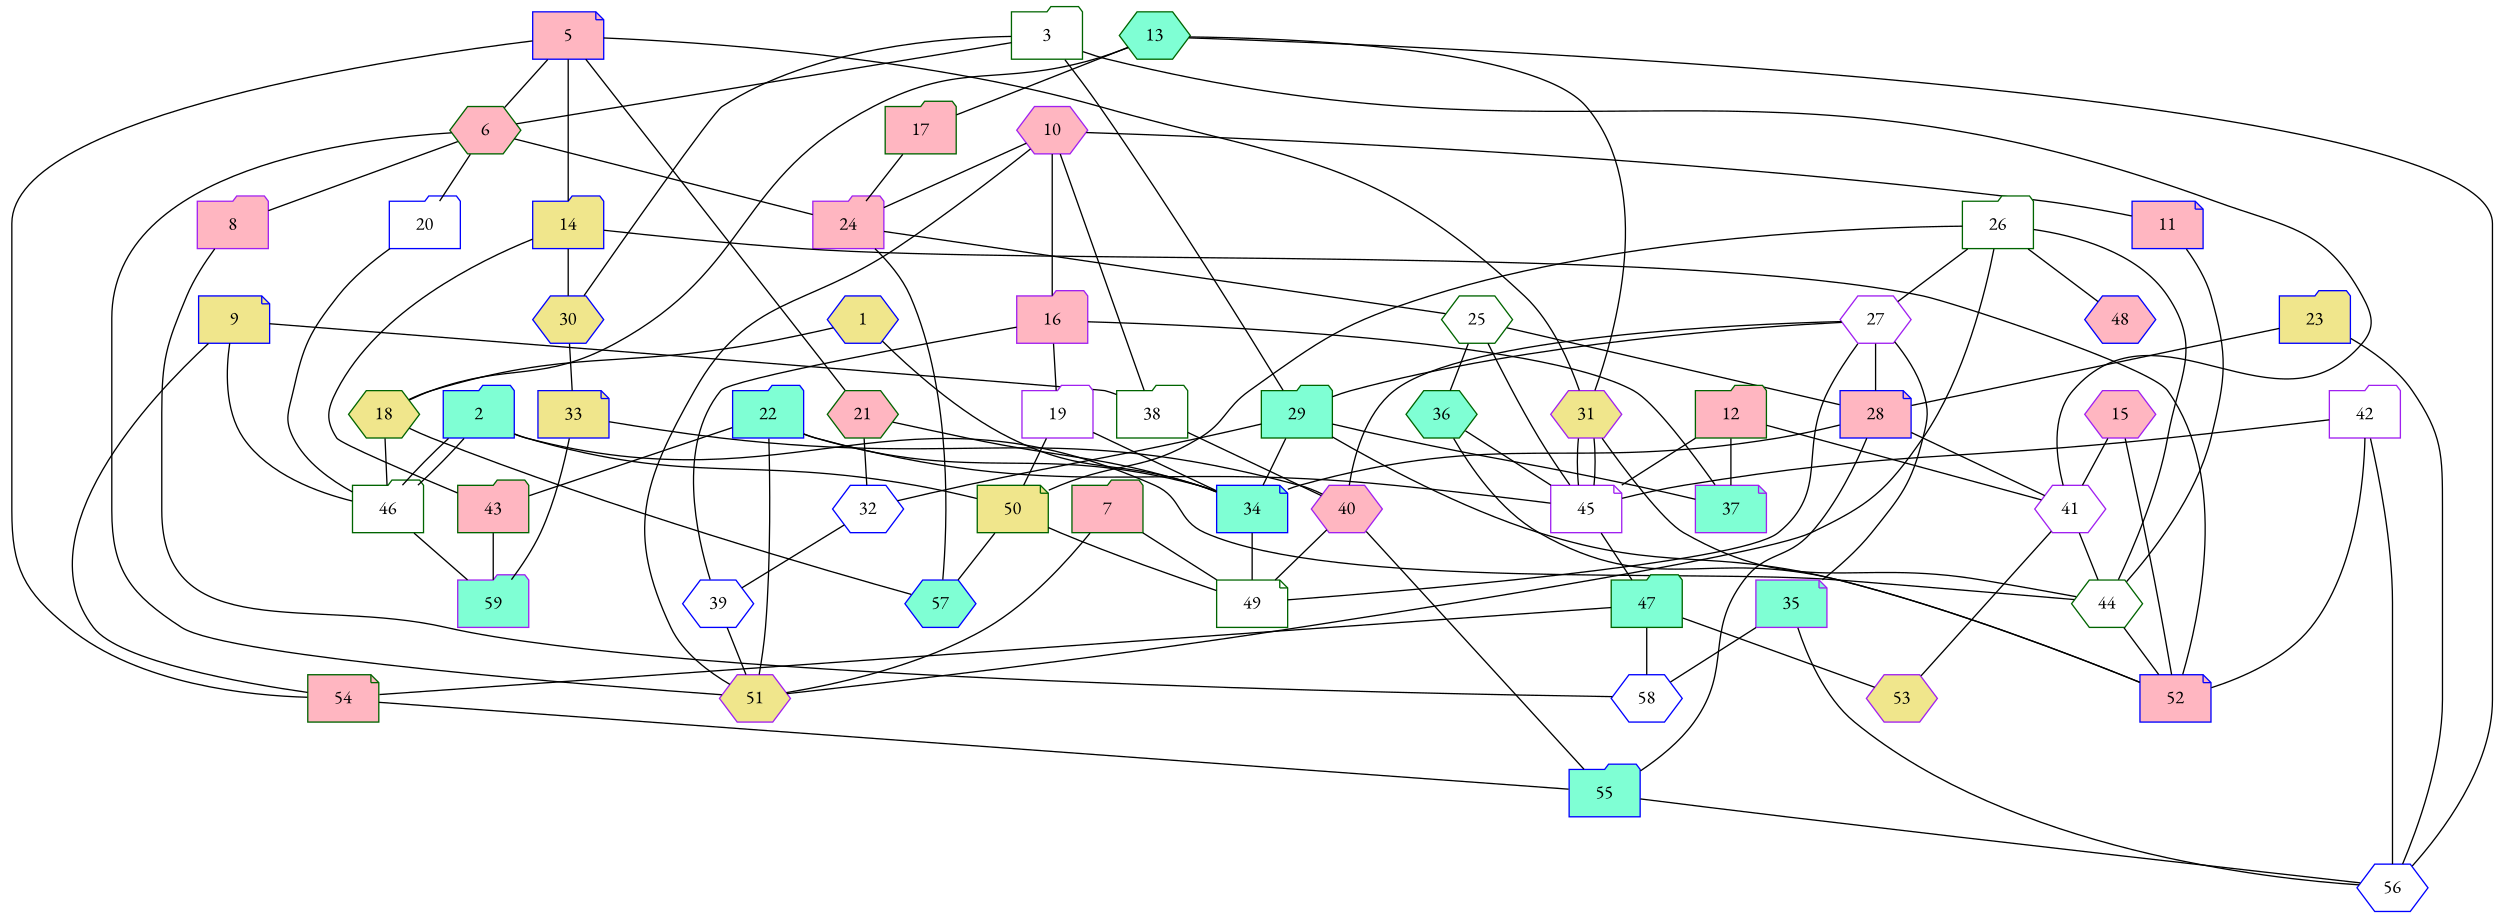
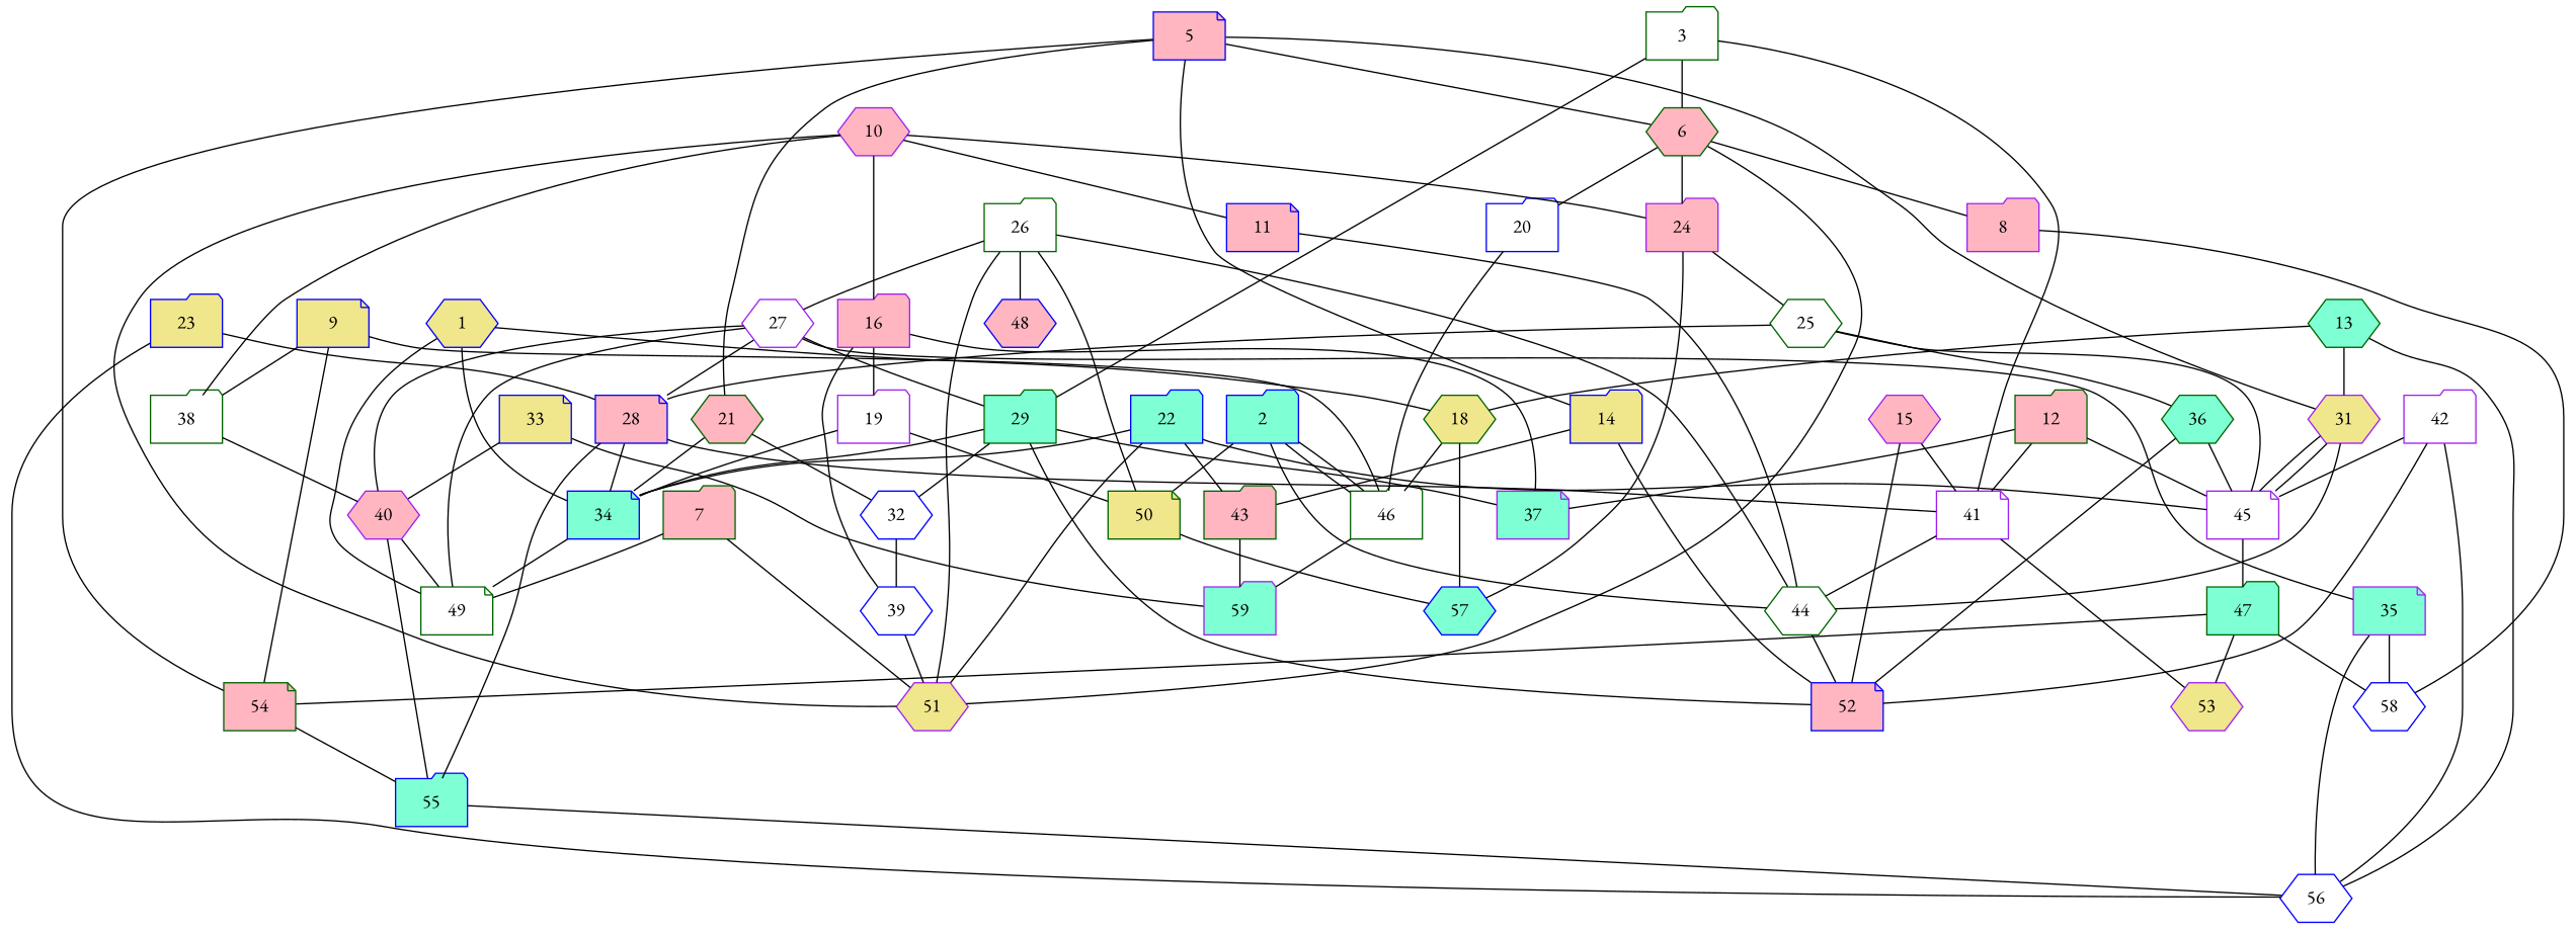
  graph {
    fontname="EB Garamond"
    node [color=blue fillcolor=lightpink fontname="EB Garamond" shape=hexagon style=filled]
    edge [fontname="EB Garamond"]
    1 [fillcolor=khaki]
    18 [color=darkgreen fillcolor=khaki]
    34 [fillcolor=aquamarine shape=note]
    49 [color=darkgreen fillcolor=white shape=note]
    46 [color=darkgreen fillcolor=white shape=folder]
    57 [fillcolor=aquamarine]
    2 [fillcolor=aquamarine shape=folder]
    44 [color=darkgreen fillcolor=white]
    50 [color=darkgreen fillcolor=khaki shape=note]
    52 [shape=note]
    59 [color=purple fillcolor=aquamarine shape=folder]
    3 [color=darkgreen fillcolor=white shape=folder]
    6 [color=darkgreen]
    29 [color=darkgreen fillcolor=aquamarine shape=folder]
-   30 [fillcolor=khaki]
-   41 [color=purple fillcolor=white]
+   41 [color=purple fillcolor=white shape=note]
    8 [color=purple shape=folder]
    20 [fillcolor=white shape=folder]
    24 [color=purple shape=folder]
    51 [color=purple fillcolor=khaki]
    37 [color=purple fillcolor=aquamarine shape=note]
    32 [fillcolor=white]
    33 [fillcolor=khaki shape=note]
    53 [color=purple fillcolor=khaki]
    15 [color=purple]
    43 [color=darkgreen shape=folder]
    48
    5 [shape=note]
    14 [fillcolor=khaki shape=folder]
    21 [color=darkgreen]
    31 [color=purple fillcolor=khaki]
    54 [color=darkgreen shape=note]
    45 [color=purple fillcolor=white shape=note]
    55 [fillcolor=aquamarine shape=folder]
    58 [fillcolor=white]
    25 [color=darkgreen fillcolor=white]
    7 [color=darkgreen shape=folder]
    9 [fillcolor=khaki shape=note]
    38 [color=darkgreen fillcolor=white shape=folder]
    40 [color=purple]
    10 [color=purple]
    11 [shape=note]
    16 [color=purple shape=folder]
    19 [color=purple fillcolor=white shape=folder]
    39 [fillcolor=white]
    12 [color=darkgreen shape=folder]
    47 [color=darkgreen fillcolor=aquamarine shape=folder]
    13 [color=darkgreen fillcolor=aquamarine]
-   17 [color=darkgreen shape=folder]
    56 [fillcolor=white]
    22 [fillcolor=aquamarine shape=folder]
    23 [fillcolor=khaki shape=folder]
    28 [shape=note]
    36 [color=darkgreen fillcolor=aquamarine]
    26 [color=darkgreen fillcolor=white shape=folder]
    27 [color=purple fillcolor=white]
    35 [color=purple fillcolor=aquamarine shape=note]
    42 [color=purple fillcolor=white shape=folder]
    1 -- 18
    1 -- 34
-   50 -- 49
+   1 -- 49
    18 -- 46
    18 -- 57
    34 -- 49
    46 -- 59
    2 -- 46
    2 -- 46
    2 -- 44
    2 -- 50
    44 -- 52
    50 -- 57
    3 -- 6
    3 -- 29
-   3 -- 30
    3 -- 41
    6 -- 8
    6 -- 20
    6 -- 24
    6 -- 51
    29 -- 34
    29 -- 52
    29 -- 37
    29 -- 32
-   30 -- 33
    41 -- 44
    41 -- 53
    8 -- 58
    20 -- 46
    24 -- 57
    24 -- 25
    32 -- 39
    33 -- 59
    33 -- 40
    15 -- 52
    15 -- 41
    43 -- 59
    5 -- 6
    5 -- 14
    5 -- 21
    5 -- 31
    5 -- 54
    14 -- 52
-   14 -- 30
    14 -- 43
    21 -- 34
    21 -- 32
    31 -- 44
    31 -- 45
    31 -- 45
    54 -- 55
    45 -- 47
    55 -- 56
    25 -- 45
    25 -- 28
    25 -- 36
    7 -- 49
    7 -- 51
    9 -- 46
    9 -- 54
    9 -- 38
    38 -- 40
    40 -- 49
    40 -- 55
    10 -- 24
    10 -- 51
    10 -- 38
    10 -- 11
    10 -- 16
    11 -- 44
    16 -- 37
    16 -- 19
    16 -- 39
    19 -- 34
    19 -- 50
    39 -- 51
    12 -- 41
    12 -- 37
    12 -- 45
    47 -- 53
    47 -- 54
    47 -- 58
    13 -- 18
    13 -- 31
-   13 -- 17
    13 -- 56
-   17 -- 24
    22 -- 34
    22 -- 51
    22 -- 43
    22 -- 45
    23 -- 56
    23 -- 28
    28 -- 34
    28 -- 41
    28 -- 55
    36 -- 52
    36 -- 45
    26 -- 44
    26 -- 50
    26 -- 51
    26 -- 48
    26 -- 27
    27 -- 49
    27 -- 29
    27 -- 40
    27 -- 28
    27 -- 35
    35 -- 58
    35 -- 56
    42 -- 52
    42 -- 45
    42 -- 56
  }
